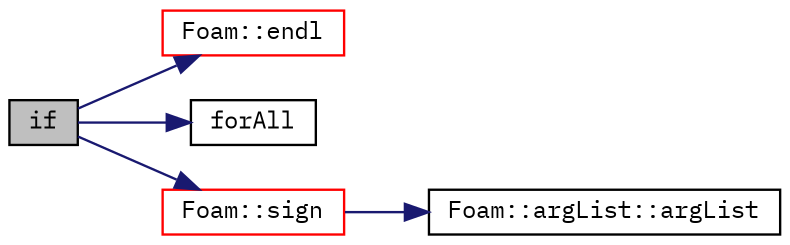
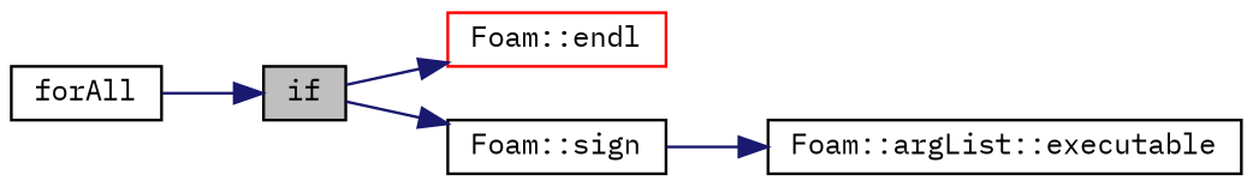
  digraph {
    fontname="IBM Plex Mono"
    rankdir=LR
    node [color=black fontname="IBM Plex Mono" fontsize=10 shape=record]
    edge [color=midnightblue fontname="IBM Plex Mono" fontsize=10 labelfontname=Helvetica labelfontsize=10 style=solid]
    n1 [fillcolor=grey75 fontcolor=black height=0.2 label=if style=filled width=0.4]
    n2 [color=red height=0.2 label="Foam::endl" width=0.4]
    n3 [height=0.2 label=forAll width=0.4]
-   n4 [color=red height=0.2 label="Foam::sign" width=0.4]
-   n5 [height=0.2 label="Foam::argList::argList" width=0.4]
+   n4 [height=0.2 label="Foam::sign" width=0.4]
+   n5 [height=0.2 label="Foam::argList::executable" width=0.4]
    n1 -> n2
-   n1 -> n3
+   n3 -> n1
    n1 -> n4
    n4 -> n5
  }
